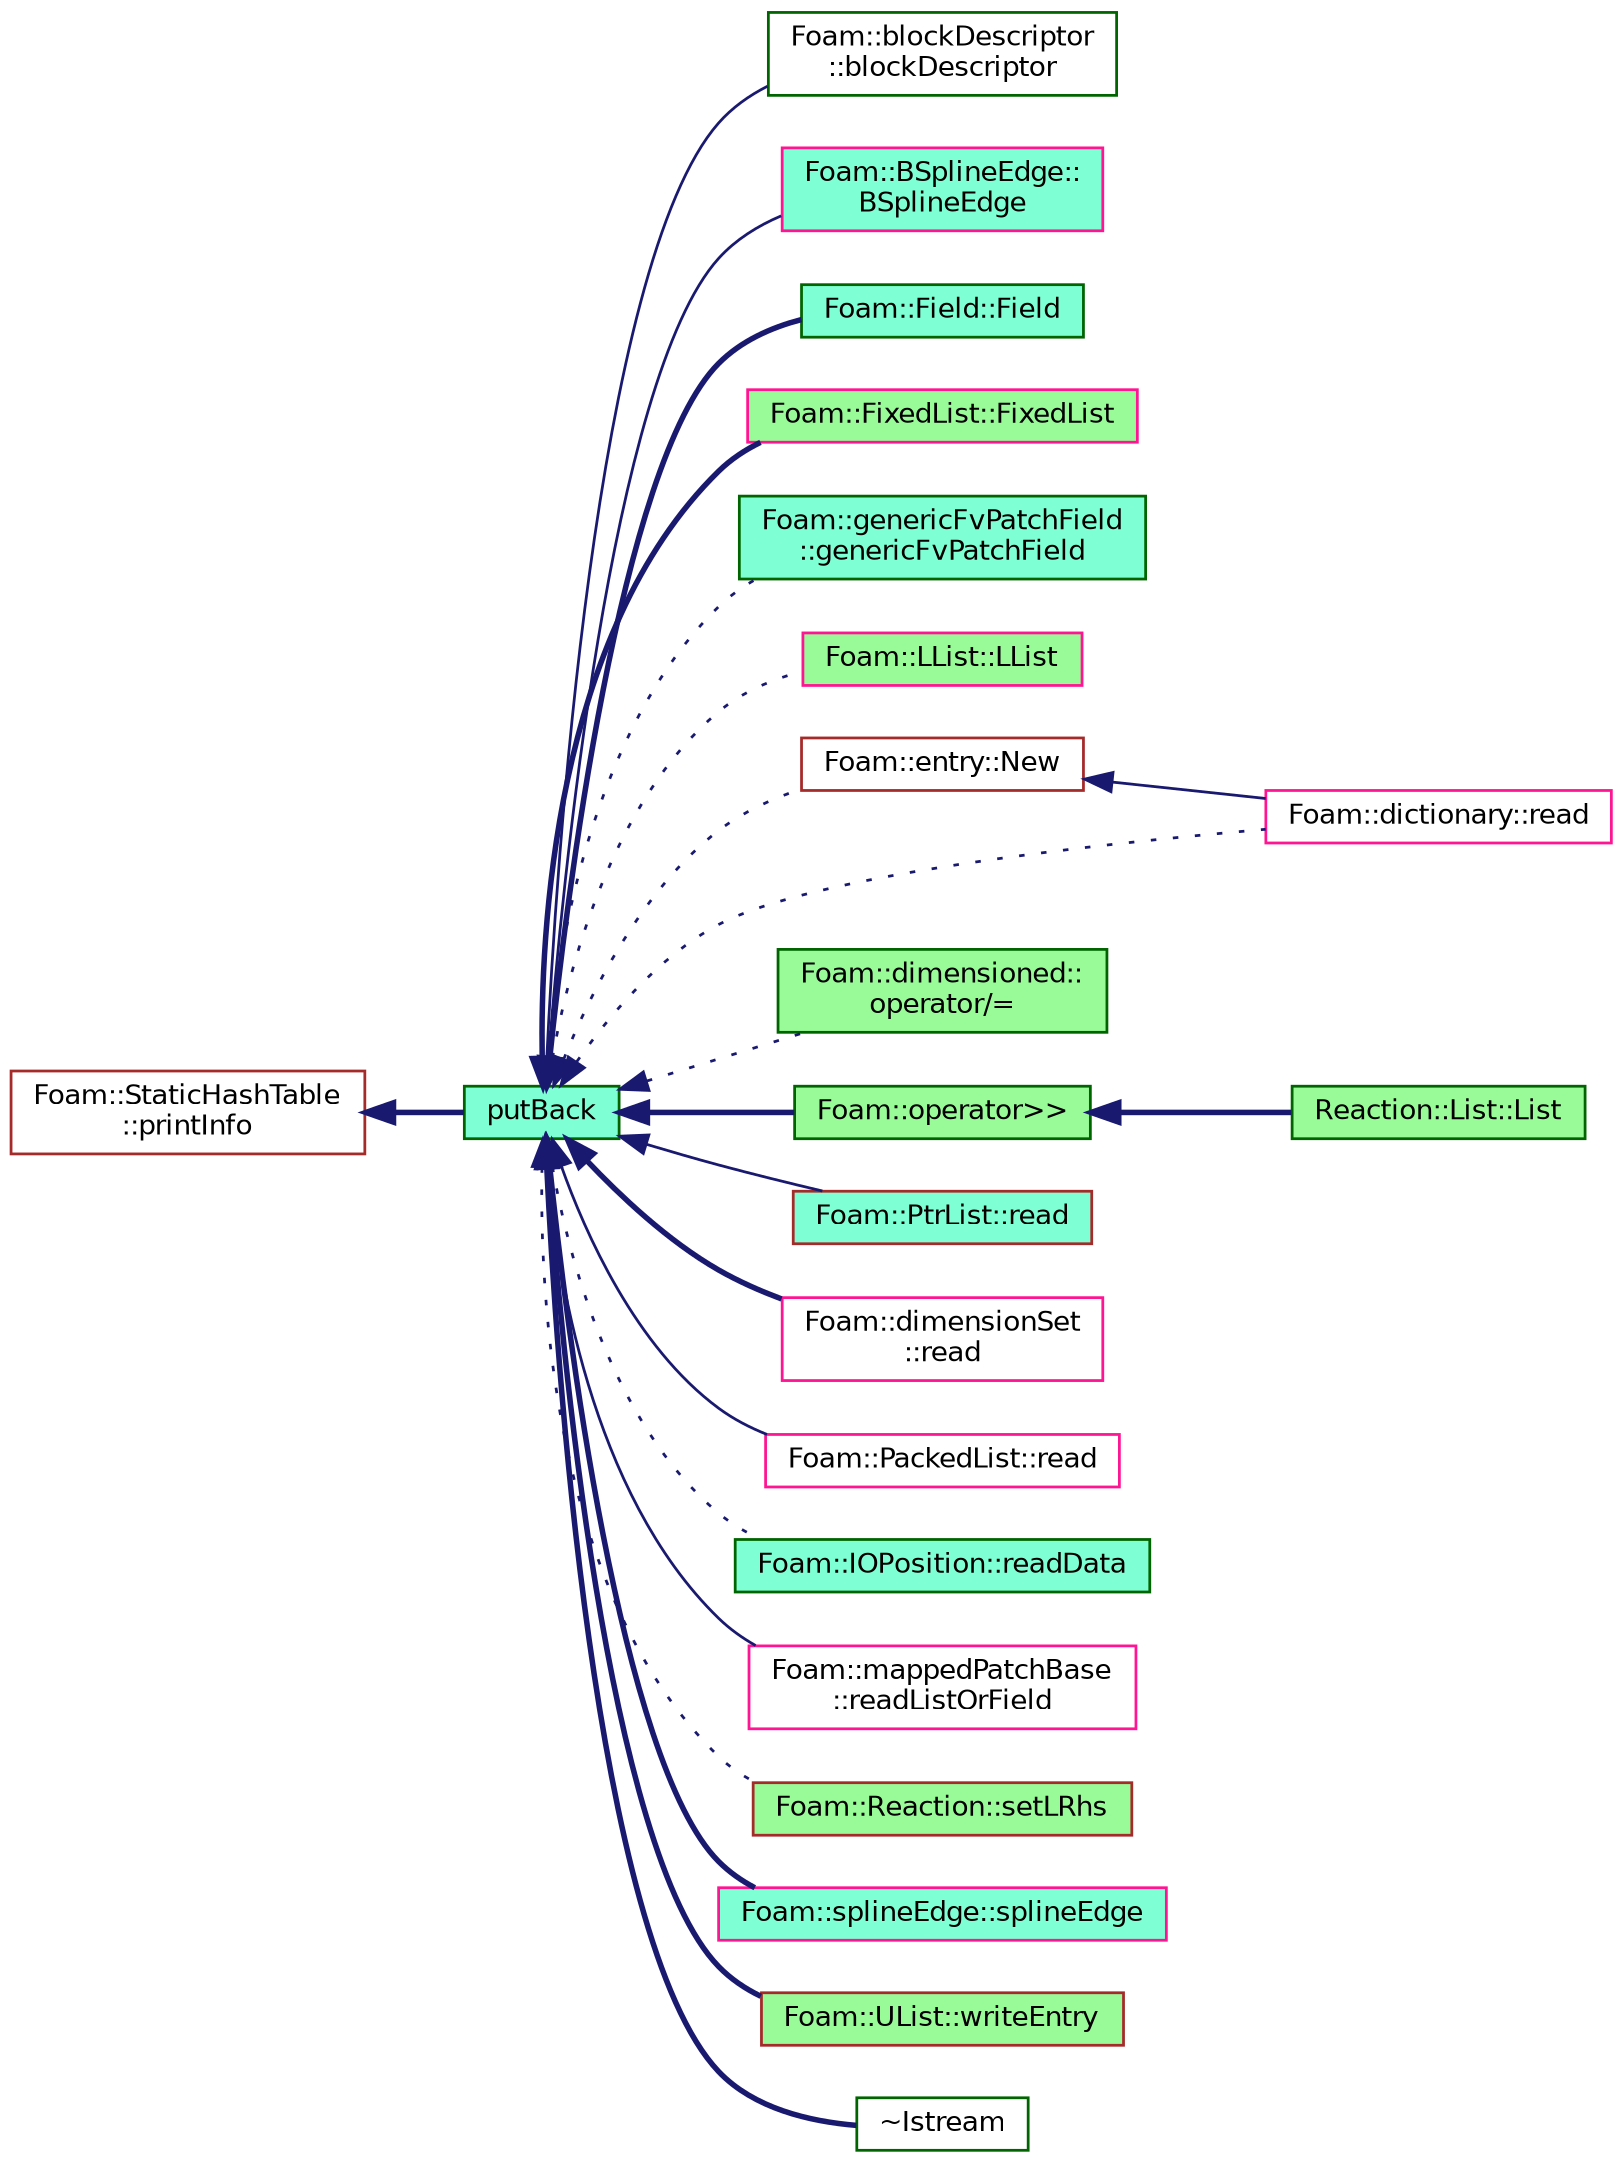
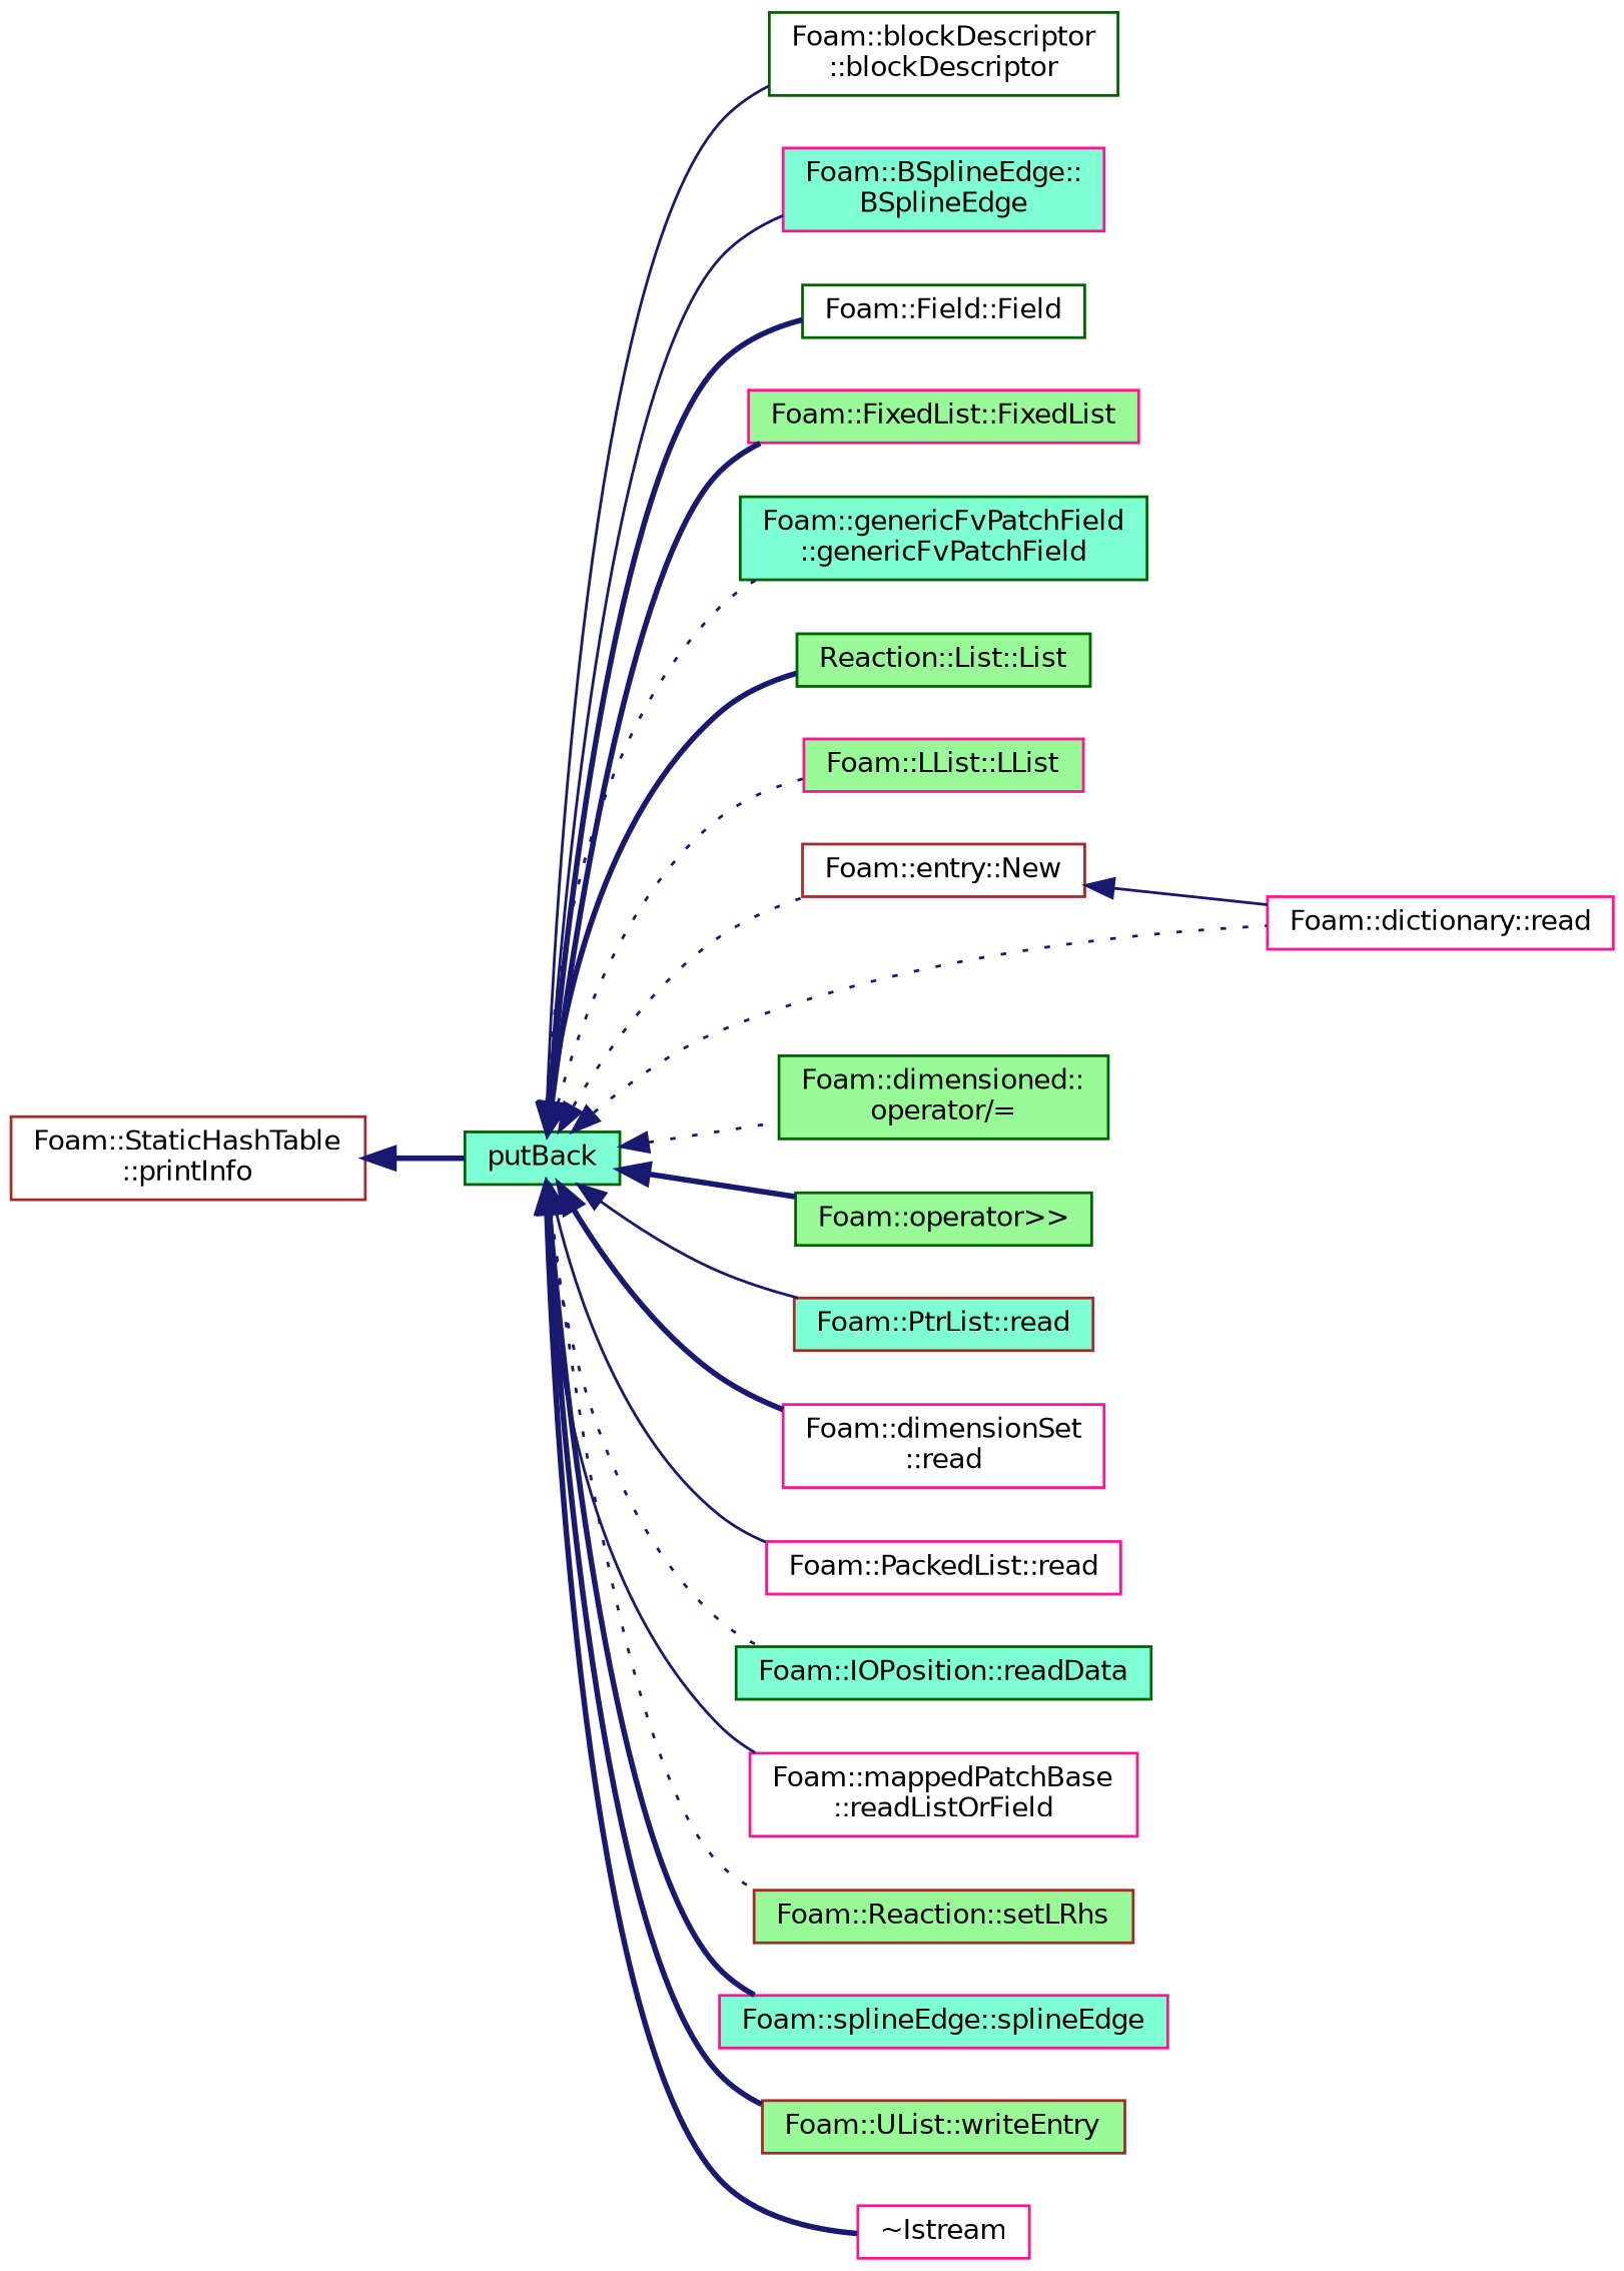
  digraph {
    fontname="DejaVu Sans"
    rankdir=LR
    node [color=deeppink fillcolor=white fontname="DejaVu Sans" fontsize=10 shape=record style=filled]
    edge [color=midnightblue dir=back fontname="DejaVu Sans" fontsize=10 labelfontname=Helvetica labelfontsize=10 style=bold]
    n1 [color=darkgreen fillcolor=aquamarine fontcolor=black height=0.2 label=putBack width=0.4]
    n2 [color=darkgreen height=0.2 label="Foam::blockDescriptor\l::blockDescriptor" width=0.4]
    n3 [fillcolor=aquamarine height=0.2 label="Foam::BSplineEdge::\lBSplineEdge" width=0.4]
-   n4 [color=darkgreen fillcolor=aquamarine height=0.2 label="Foam::Field::Field" width=0.4]
+   n4 [color=darkgreen height=0.2 label="Foam::Field::Field" width=0.4]
    n5 [fillcolor=palegreen height=0.2 label="Foam::FixedList::FixedList" width=0.4]
    n6 [color=darkgreen fillcolor=aquamarine height=0.2 label="Foam::genericFvPatchField\l::genericFvPatchField" width=0.4]
    n7 [color=darkgreen fillcolor=palegreen height=0.2 label="Reaction::List::List" width=0.4]
    n8 [fillcolor=palegreen height=0.2 label="Foam::LList::LList" width=0.4]
    n9 [color=brown height=0.2 label="Foam::entry::New" width=0.4]
    n10 [height=0.2 label="Foam::dictionary::read" width=0.4]
    n11 [color=darkgreen fillcolor=palegreen height=0.2 label="Foam::dimensioned::\loperator/=" width=0.4]
    n12 [color=darkgreen fillcolor=palegreen height=0.2 label="Foam::operator\>\>" width=0.4]
    n13 [color=brown fillcolor=aquamarine height=0.2 label="Foam::PtrList::read" width=0.4]
    n14 [height=0.2 label="Foam::dimensionSet\l::read" width=0.4]
    n15 [height=0.2 label="Foam::PackedList::read" width=0.4]
    n16 [color=darkgreen fillcolor=aquamarine height=0.2 label="Foam::IOPosition::readData" width=0.4]
    n17 [height=0.2 label="Foam::mappedPatchBase\l::readListOrField" width=0.4]
    n18 [color=brown fillcolor=palegreen height=0.2 label="Foam::Reaction::setLRhs" width=0.4]
    n19 [fillcolor=aquamarine height=0.2 label="Foam::splineEdge::splineEdge" width=0.4]
    n20 [color=brown fillcolor=palegreen height=0.2 label="Foam::UList::writeEntry" width=0.4]
-   n21 [color=darkgreen height=0.2 label="~Istream" width=0.4]
+   n21 [height=0.2 label="~Istream" width=0.4]
    n22 [color=brown height=0.2 label="Foam::StaticHashTable\l::printInfo" width=0.4]
    n1 -> n2 [style=solid]
    n1 -> n3 [style=solid]
    n1 -> n4
    n1 -> n5
    n1 -> n6 [style=dotted]
-   n12 -> n7
+   n1 -> n7
    n1 -> n8 [style=dotted]
    n1 -> n9 [style=dotted]
    n1 -> n10 [style=dotted]
    n1 -> n11 [style=dotted]
    n1 -> n12
    n1 -> n13 [style=solid]
    n1 -> n14
    n1 -> n15 [style=solid]
    n1 -> n16 [style=dotted]
    n1 -> n17 [style=solid]
    n1 -> n18 [style=dotted]
    n1 -> n19
    n1 -> n20
    n1 -> n21
    n9 -> n10 [style=solid]
    n22 -> n1
  }
